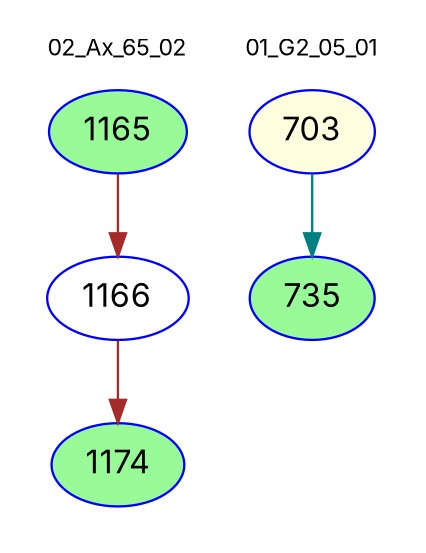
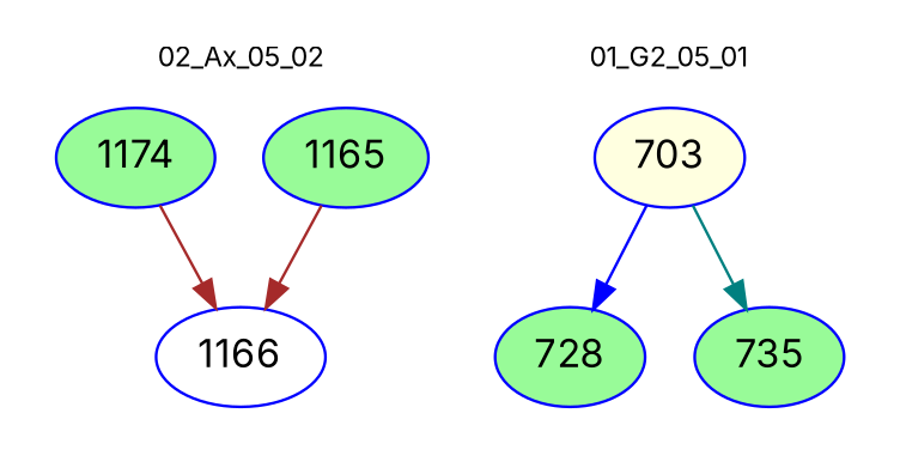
  digraph {
    fontname=Inter
    node [color=blue fillcolor=palegreen fontname=Inter style=filled]
    edge [color=brown fontname=Inter]
    n1 [fillcolor=white label=1166]
    n2 [label=1165]
    n3 [label=1174]
    n4 [fillcolor=lightyellow label=703]
+   n5 [label=728]
    n6 [label=735]
    subgraph cluster_1 {
      color=white
      fontsize=10
-     label="02_Ax_65_02"
+     label="02_Ax_05_02"
      n1
      n2
      n3
    }
    subgraph cluster_2 {
      color=white
      fontsize=10
      label="01_G2_05_01"
      n4
+     n5
      n6
    }
-   n1 -> n3
+   n3 -> n1
    n2 -> n1
+   n4 -> n5 [color=blue]
    n4 -> n6 [color=teal]
  }
